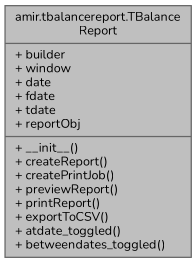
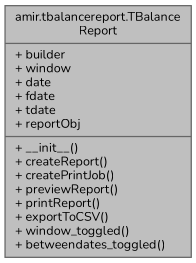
  digraph {
    fontname=Nunito
-   n1 [color=gray40 fillcolor=grey75 fontcolor=black fontname=Nunito fontsize=10 height=0.2 label="{amir.tbalancereport.TBalance\lReport\n|+ builder\l+ window\l+ date\l+ fdate\l+ tdate\l+ reportObj\l|+ __init__()\l+ createReport()\l+ createPrintJob()\l+ previewReport()\l+ printReport()\l+ exportToCSV()\l+ atdate_toggled()\l+ betweendates_toggled()\l}" shape=record style=filled width=0.4]
+   n1 [color=gray40 fillcolor=grey75 fontcolor=black fontname=Nunito fontsize=10 height=0.2 label="{amir.tbalancereport.TBalance\lReport\n|+ builder\l+ window\l+ date\l+ fdate\l+ tdate\l+ reportObj\l|+ __init__()\l+ createReport()\l+ createPrintJob()\l+ previewReport()\l+ printReport()\l+ exportToCSV()\l+ window_toggled()\l+ betweendates_toggled()\l}" shape=record style=filled width=0.4]
  }
